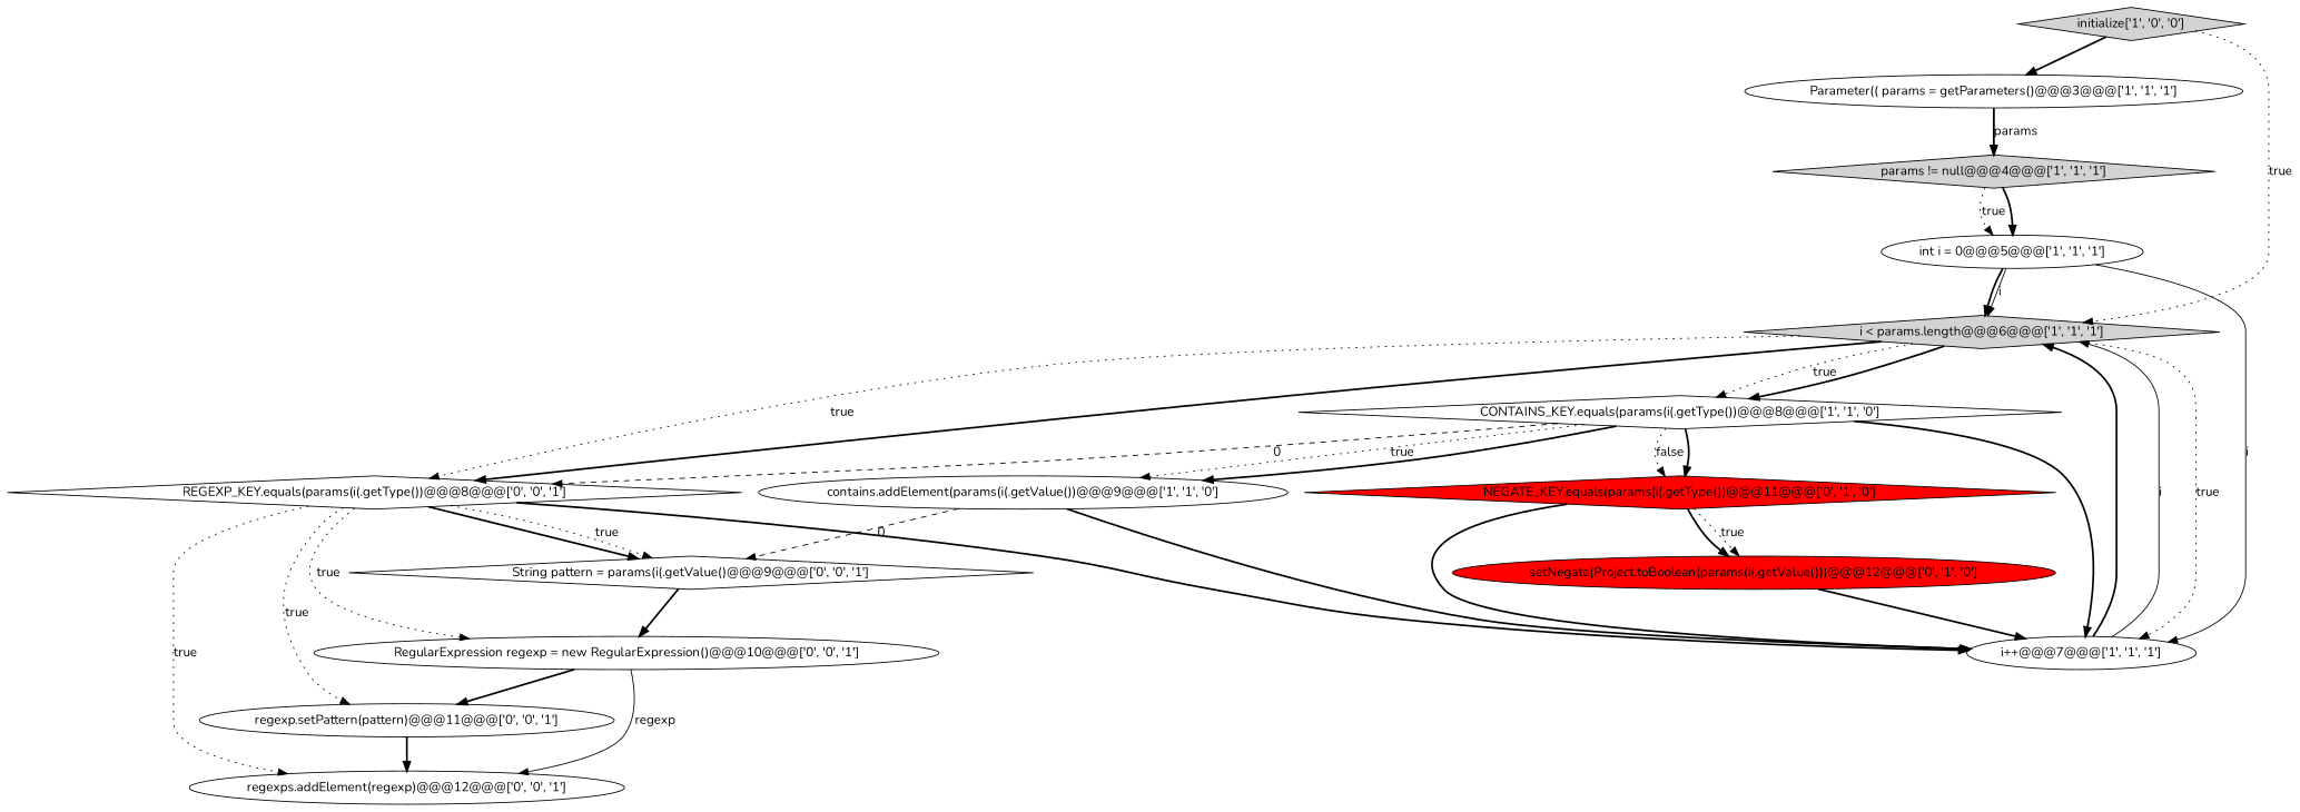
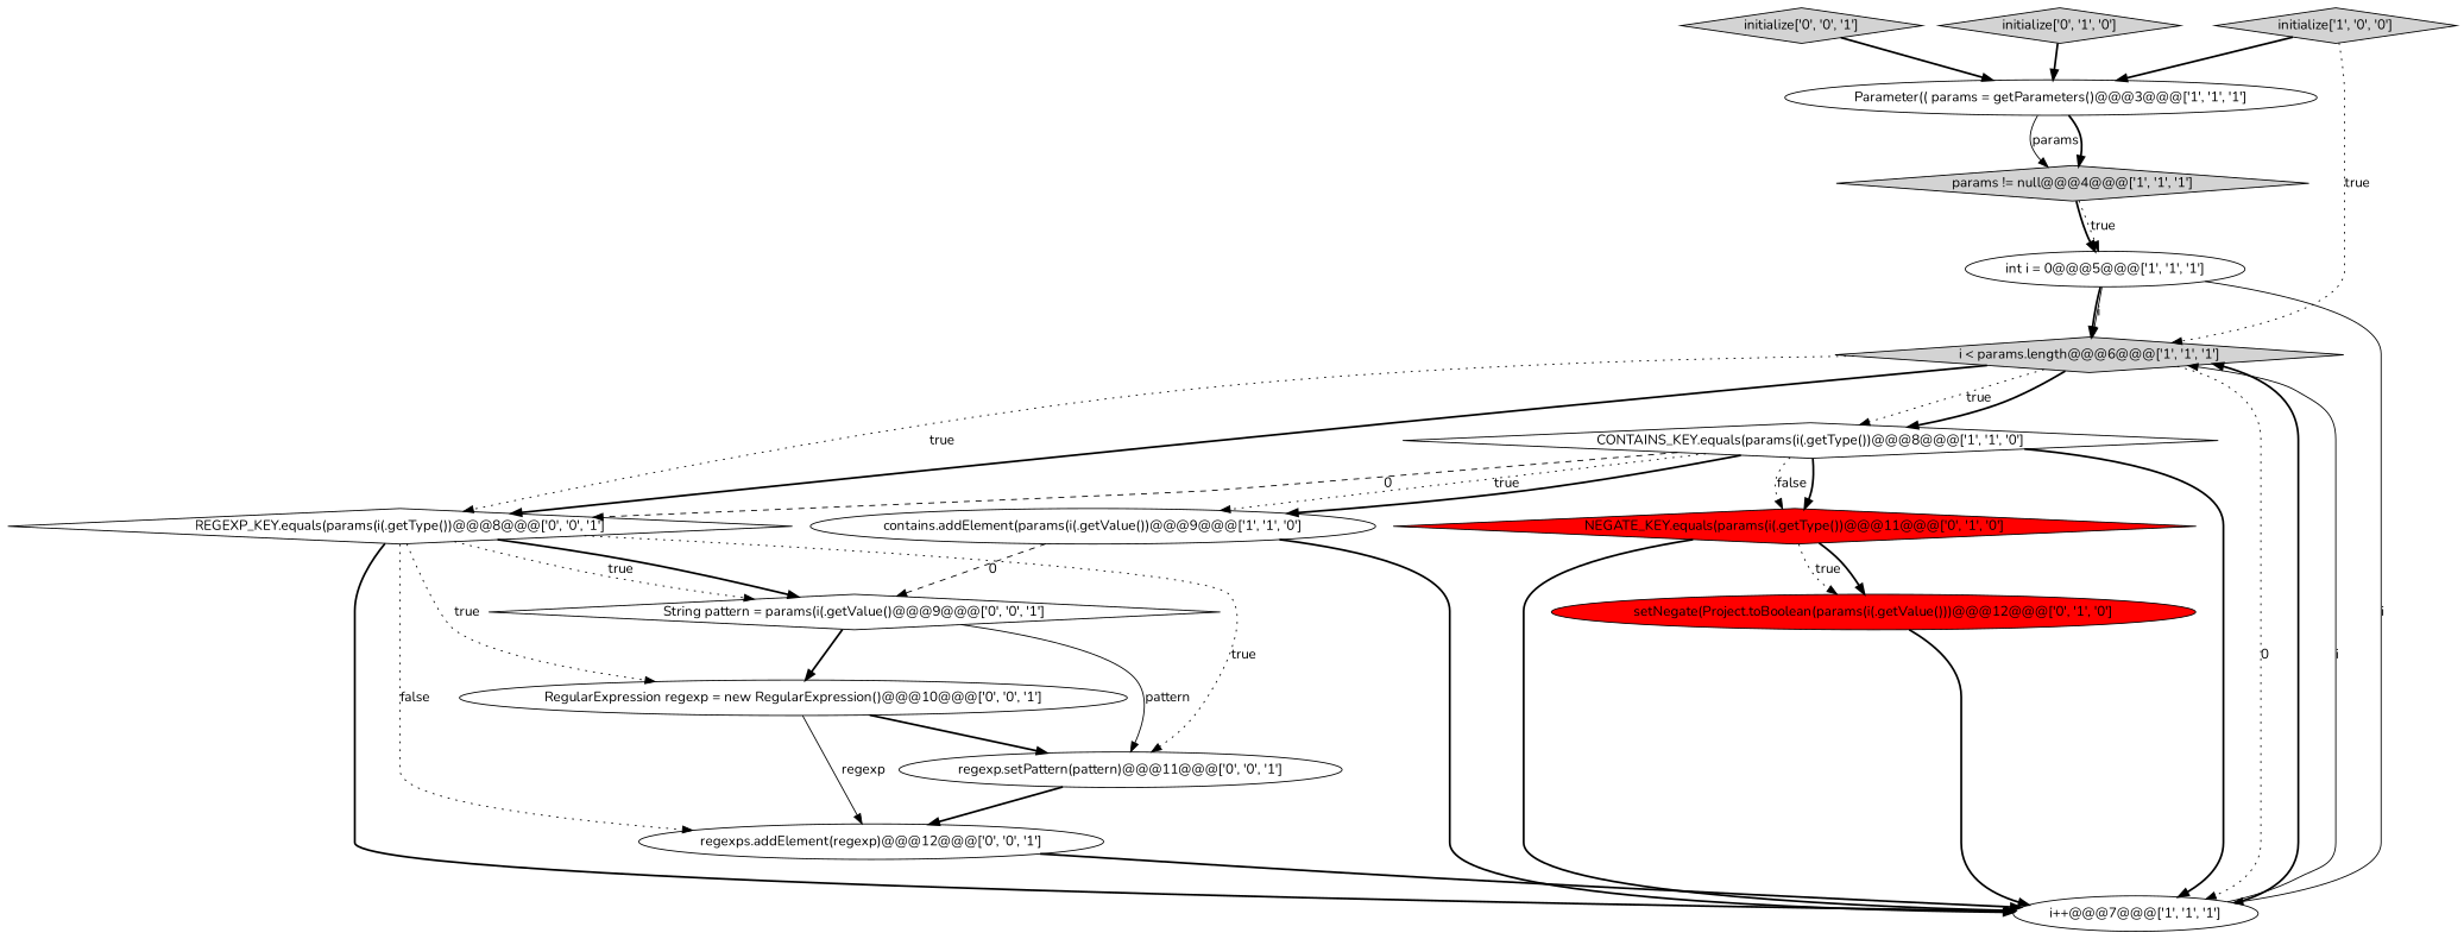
  digraph {
    fontname=Nunito
    node [fillcolor=white fontname=Nunito shape=diamond style=filled]
    edge [fontname=Nunito style=bold]
    n1 [fillcolor=lightgray label="i < params.length@@@6@@@['1', '1', '1']"]
    n2 [label="REGEXP_KEY.equals(params(i(.getType())@@@8@@@['0', '0', '1']"]
    n3 [label="CONTAINS_KEY.equals(params(i(.getType())@@@8@@@['1', '1', '0']"]
    n4 [label="i++@@@7@@@['1', '1', '1']" shape=ellipse]
    n5 [label="regexp.setPattern(pattern)@@@11@@@['0', '0', '1']" shape=ellipse]
    n6 [label="regexps.addElement(regexp)@@@12@@@['0', '0', '1']" shape=ellipse]
    n7 [label="RegularExpression regexp = new RegularExpression()@@@10@@@['0', '0', '1']" shape=ellipse]
    n8 [label="String pattern = params(i(.getValue()@@@9@@@['0', '0', '1']"]
    n9 [fillcolor=red label="NEGATE_KEY.equals(params(i(.getType())@@@11@@@['0', '1', '0']"]
    n10 [label="contains.addElement(params(i(.getValue())@@@9@@@['1', '1', '0']" shape=ellipse]
+   n11 [fillcolor=lightgray label="initialize['0', '1', '0']"]
    n12 [label="Parameter(( params = getParameters()@@@3@@@['1', '1', '1']" shape=ellipse]
    n13 [fillcolor=lightgray label="params != null@@@4@@@['1', '1', '1']"]
    n14 [label="int i = 0@@@5@@@['1', '1', '1']" shape=ellipse]
    n15 [fillcolor=red label="setNegate(Project.toBoolean(params(i(.getValue()))@@@12@@@['0', '1', '0']" shape=ellipse]
    n16 [fillcolor=lightgray label="initialize['1', '0', '0']"]
+   n17 [fillcolor=lightgray label="initialize['0', '0', '1']"]
    n1 -> n2 [label=true style=dotted]
    n1 -> n2
    n1 -> n3 [label=true style=dotted]
    n1 -> n3
-   n1 -> n4 [label=true style=dotted]
+   n1 -> n4 [label=0 style=dotted]
    n2 -> n4
    n2 -> n5 [label=true style=dotted]
-   n2 -> n6 [label=true style=dotted]
+   n2 -> n6 [label=false style=dotted]
    n2 -> n7 [label=true style=dotted]
    n2 -> n8
    n2 -> n8 [label=true style=dotted]
    n3 -> n2 [label=0 style=dashed]
    n3 -> n4
    n3 -> n9
    n3 -> n9 [label=false style=dotted]
    n3 -> n10 [label=true style=dotted]
    n3 -> n10
    n4 -> n1
    n4 -> n1 [label=i style=solid]
    n5 -> n6
+   n6 -> n4
    n7 -> n5
    n7 -> n6 [label=regexp style=solid]
+   n8 -> n5 [label=pattern style=solid]
    n8 -> n7
    n9 -> n4
    n9 -> n15 [label=true style=dotted]
    n9 -> n15
    n10 -> n4
    n10 -> n8 [label=0 style=dashed]
+   n11 -> n12
    n12 -> n13 [label=params style=solid]
    n12 -> n13
    n13 -> n14
    n13 -> n14 [label=true style=dotted]
    n14 -> n1 [label=i style=solid]
    n14 -> n1
    n14 -> n4 [label=i style=solid]
    n15 -> n4
    n16 -> n1 [label=true style=dotted]
    n16 -> n12
+   n17 -> n12
  }
